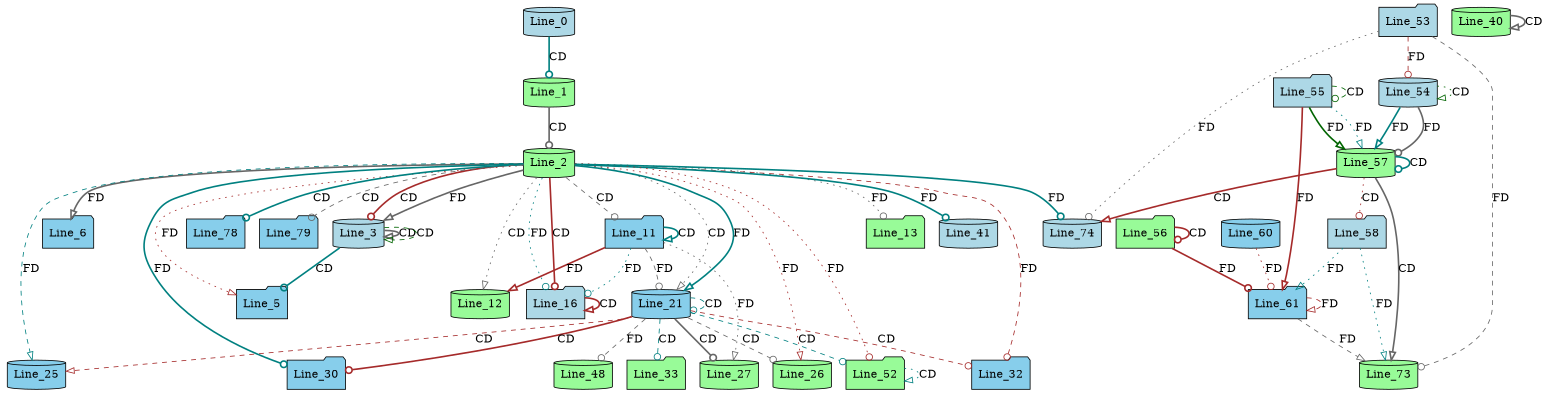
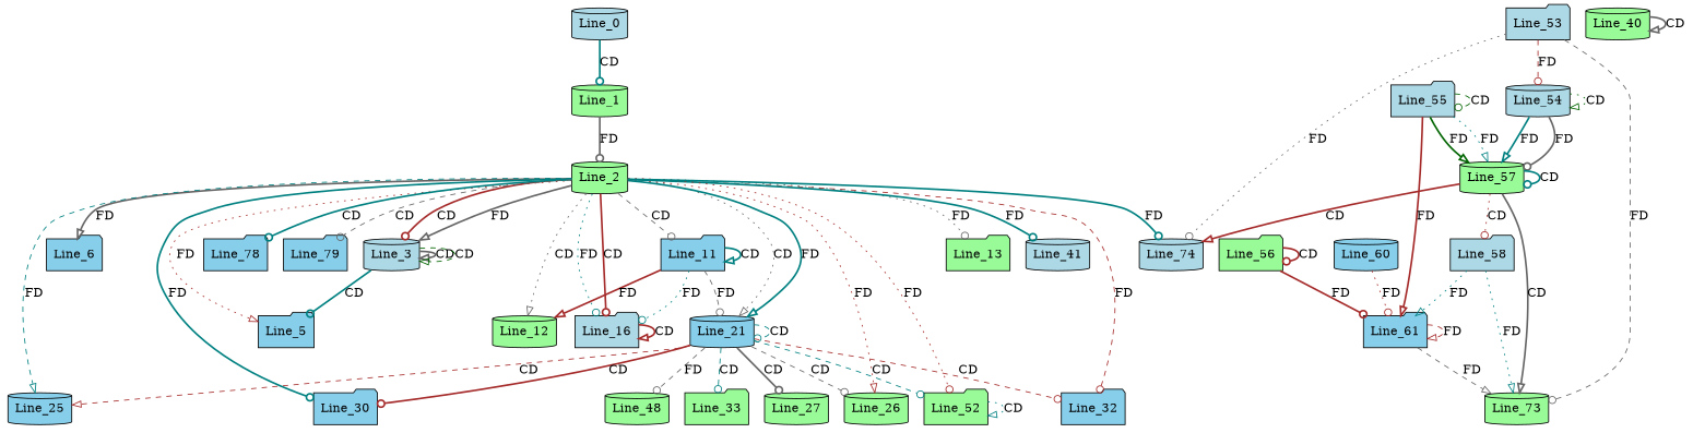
  digraph {
    node [fillcolor=palegreen shape=cylinder style=filled]
    edge [arrowhead=odot color=teal style=bold]
    Line_0 [fillcolor=lightblue]
    Line_1
    Line_2
    Line_3 [fillcolor=lightblue]
    Line_5 [fillcolor=skyblue shape=folder]
    Line_6 [fillcolor=skyblue shape=folder]
    Line_11 [fillcolor=skyblue shape=folder]
    Line_12
    Line_13 [shape=folder]
    Line_16 [fillcolor=lightblue shape=folder]
    Line_21 [fillcolor=skyblue]
    Line_25 [fillcolor=skyblue]
    Line_26
    Line_30 [fillcolor=skyblue shape=folder]
    Line_32 [fillcolor=skyblue shape=folder]
    Line_41 [fillcolor=lightblue]
    Line_52 [shape=folder]
    Line_74 [fillcolor=lightblue]
    Line_78 [fillcolor=skyblue shape=folder]
    Line_79 [fillcolor=skyblue shape=folder]
    Line_27
    Line_48
    Line_33 [shape=folder]
    Line_40
    Line_54 [fillcolor=lightblue]
    Line_57
    Line_73
    Line_58 [fillcolor=lightblue shape=folder]
    Line_53 [fillcolor=lightblue shape=folder]
    Line_55 [fillcolor=lightblue shape=folder]
    Line_61 [fillcolor=skyblue shape=folder]
    Line_56 [shape=folder]
    Line_60 [fillcolor=skyblue]
    Line_0 -> Line_1 [label=CD]
-   Line_1 -> Line_2 [color=gray40 label=CD]
+   Line_1 -> Line_2 [color=gray40 label=FD]
    Line_2 -> Line_3 [color=brown label=CD]
    Line_2 -> Line_3 [arrowhead=onormal color=gray40 label=FD]
    Line_2 -> Line_5 [arrowhead=onormal color=brown label=FD style=dotted]
    Line_2 -> Line_6 [arrowhead=onormal color=gray40 label=FD]
    Line_2 -> Line_11 [color=gray40 label=CD style=dashed]
    Line_2 -> Line_12 [arrowhead=onormal color=gray40 label=CD style=dotted]
    Line_2 -> Line_13 [color=gray40 label=FD style=dotted]
    Line_2 -> Line_16 [color=brown label=CD]
    Line_2 -> Line_16 [label=FD style=dotted]
    Line_2 -> Line_21 [arrowhead=onormal color=gray40 label=CD style=dotted]
    Line_2 -> Line_21 [arrowhead=onormal label=FD]
    Line_2 -> Line_25 [arrowhead=onormal label=FD style=dashed]
    Line_2 -> Line_26 [arrowhead=onormal color=brown label=FD style=dotted]
    Line_2 -> Line_30 [label=FD]
    Line_2 -> Line_32 [color=brown label=FD style=dashed]
    Line_2 -> Line_41 [label=FD]
    Line_2 -> Line_52 [color=brown label=FD style=dotted]
    Line_2 -> Line_74 [label=FD]
    Line_2 -> Line_78 [label=CD]
    Line_2 -> Line_79 [color=gray40 label=CD style=dashed]
    Line_3 -> Line_3 [arrowhead=onormal color=gray40 label=CD]
    Line_3 -> Line_3 [arrowhead=onormal color=darkgreen label=CD style=dashed]
    Line_3 -> Line_5 [label=CD]
    Line_11 -> Line_11 [arrowhead=onormal label=CD]
    Line_11 -> Line_12 [arrowhead=onormal color=brown label=FD]
    Line_11 -> Line_16 [label=FD style=dotted]
    Line_11 -> Line_21 [color=gray40 label=FD style=dashed]
-   Line_11 -> Line_27 [arrowhead=onormal color=gray40 label=FD style=dotted]
    Line_16 -> Line_16 [arrowhead=onormal color=brown label=CD]
    Line_21 -> Line_21 [label=CD style=dashed]
    Line_21 -> Line_25 [arrowhead=onormal color=brown label=CD style=dashed]
    Line_21 -> Line_26 [color=gray40 label=CD style=dashed]
    Line_21 -> Line_30 [color=brown label=CD]
    Line_21 -> Line_32 [color=brown label=CD style=dashed]
    Line_21 -> Line_52 [label=CD style=dashed]
    Line_21 -> Line_27 [color=gray40 label=CD]
    Line_21 -> Line_48 [color=gray40 label=FD style=dashed]
    Line_21 -> Line_33 [label=CD style=dashed]
    Line_52 -> Line_52 [arrowhead=onormal label=CD style=dotted]
    Line_40 -> Line_40 [arrowhead=onormal color=gray40 label=CD]
    Line_54 -> Line_54 [arrowhead=onormal color=darkgreen label=CD style=dotted]
    Line_54 -> Line_57 [color=gray40 label=FD]
    Line_54 -> Line_57 [arrowhead=onormal label=FD]
    Line_57 -> Line_74 [arrowhead=onormal color=brown label=CD]
    Line_57 -> Line_57 [label=CD]
    Line_57 -> Line_73 [arrowhead=onormal color=gray40 label=CD]
    Line_57 -> Line_58 [color=brown label=CD style=dotted]
    Line_58 -> Line_73 [arrowhead=onormal label=FD style=dotted]
    Line_58 -> Line_61 [arrowhead=onormal label=FD style=dotted]
    Line_53 -> Line_74 [color=gray40 label=FD style=dotted]
    Line_53 -> Line_54 [color=brown label=FD style=dashed]
    Line_53 -> Line_73 [color=gray40 label=FD style=dashed]
    Line_55 -> Line_57 [arrowhead=onormal label=FD style=dotted]
    Line_55 -> Line_57 [arrowhead=onormal color=darkgreen label=FD]
    Line_55 -> Line_55 [color=darkgreen label=CD style=dashed]
    Line_55 -> Line_61 [arrowhead=onormal color=brown label=FD]
    Line_61 -> Line_73 [arrowhead=onormal color=gray40 label=FD style=dashed]
    Line_61 -> Line_61 [arrowhead=onormal color=brown label=FD style=dashed]
    Line_56 -> Line_61 [color=brown label=FD]
    Line_56 -> Line_56 [color=brown label=CD]
    Line_60 -> Line_61 [color=brown label=FD style=dotted]
  }
